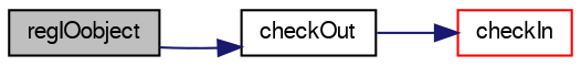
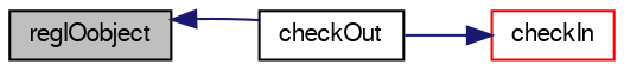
  digraph {
    rankdir=LR
    node [color=black fontname=FreeSans fontsize=10 shape=record]
    edge [color=midnightblue fontname=FreeSans fontsize=10 labelfontname=FreeSans labelfontsize=10 style=solid]
    n1 [fillcolor=grey75 fontcolor=black height=0.2 label=regIOobject style=filled width=0.4]
    n2 [height=0.2 label=checkOut width=0.4]
    n3 [color=red height=0.2 label=checkIn width=0.4]
-   n1 -> n2
+   n2 -> n1
    n2 -> n3
  }
